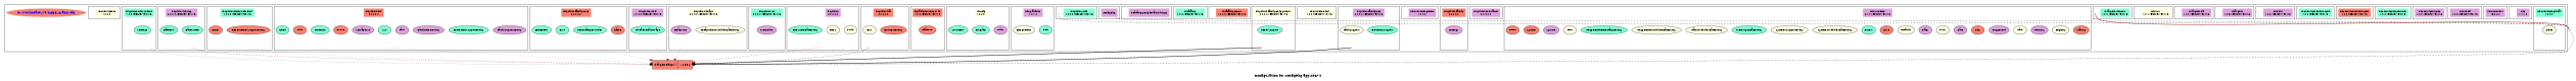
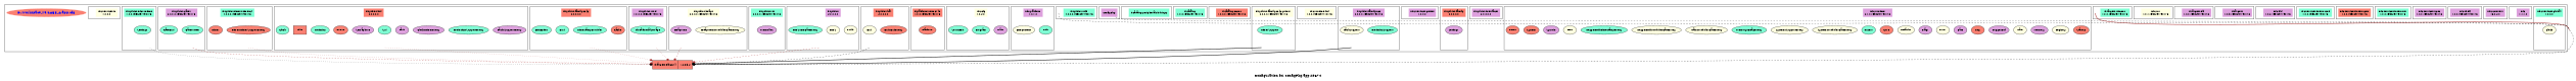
  digraph {
    compound=true
    concentrate=true
    label="\nConfiguration for configPkg/app.xe674"
    rankdir=TB
    ranksep=".50 equally"
    node [font=Helvetica fontcolor=black fontsize=10 style=filled]
    edge [style=invis]
    n1 [color=white fillcolor=aquamarine label="xdc.services.global\n1,0,0,0" shape=box]
    n2 [fillcolor=lightyellow label=Clock]
    xdc_services_global__bot [shape=point style=invis]
    n4 [color=white fillcolor=plum label="xdc\n1,1,1,0" shape=box]
    xdc__bot [shape=point style=invis]
    n6 [color=white fillcolor=plum label="xdc.corevers\n16,0,2,0" shape=box]
    n7 [color=white fillcolor=plum label="xdc.shelf\n1,0,0,1550297790176" shape=box]
    n8 [color=white fillcolor=plum label="xdc.services.spec\n1,0,0,1550297790176" shape=box]
    n9 [color=white fillcolor=aquamarine label="xdc.services.intern.xsr\n1,0,0,1550297790176" shape=box]
    n10 [color=white fillcolor=salmon label="xdc.services.intern.gen\n1,0,0,1550297790176" shape=box]
    n11 [color=white fillcolor=aquamarine label="xdc.services.intern.cmd\n1,0,0,1550297790176" shape=box]
    n12 [color=white fillcolor=plum label="xdc.bld\n1,0,2,1550297790176" shape=box]
    xdc_bld__bot [shape=point style=invis]
    n14 [color=white fillcolor=plum label="ti.targets\n1,0,3,1550297790176" shape=box]
    ti_targets__bot [shape=point style=invis]
    n16 [color=white fillcolor=plum label="ti.targets.elf\n1,0,0,1550297790176" shape=box]
    ti_targets_elf__bot [shape=point style=invis]
    n18 [color=white fillcolor=lightyellow label="xdc.rov\n1,0,1,1550297790176" shape=box]
    xdc_rov__bot [shape=point style=invis]
    n20 [color=white fillcolor=plum label="xdc.runtime\n2,1,0,1550297790176" shape=box]
    n21 [fillcolor=aquamarine label=Assert]
    n22 [fillcolor=salmon label=Core]
    n23 [fillcolor=lightyellow label=Defaults]
    n24 [fillcolor=plum label=Diags]
    n25 [fillcolor=lightyellow label=Error]
    n26 [fillcolor=plum label=Gate]
    n27 [fillcolor=salmon label=Log]
    n28 [fillcolor=plum label=LoggerBuf]
    n29 [fillcolor=lightyellow label=Main]
    n30 [fillcolor=plum label=Memory]
    n31 [fillcolor=lightyellow label=Registry]
    n32 [fillcolor=salmon label=Startup]
    n33 [fillcolor=salmon label=Reset]
    n34 [fillcolor=salmon label=System]
    n35 [fillcolor=plum label=SysMin]
    n36 [fillcolor=lightyellow label=Text]
    n37 [fillcolor=aquamarine label=LoggerBuf_TimestampProxy]
    n38 [fillcolor=lightyellow label=LoggerBuf_Module_GateProxy]
    n39 [fillcolor=lightyellow label=Main_Module_GateProxy]
    n40 [fillcolor=aquamarine label=Memory_HeapProxy]
    n41 [fillcolor=lightyellow label=System_SupportProxy]
    n42 [fillcolor=lightyellow label=System_Module_GateProxy]
    xdc_runtime__bot [shape=point style=invis]
    n44 [color=white fillcolor=aquamarine label="ti.targets.rts6000\n1,0,0,1550297790176" shape=box]
    ti_targets_rts6000__bot [shape=point style=invis]
    n46 [color=white fillcolor=plum label="ti.sysbios.interfaces\n2,0,0,0,0" shape=box]
    n47 [color=white fillcolor=salmon label="ti.sysbios.family\n2,0,0,0,0" shape=box]
    n48 [fillcolor=plum label=Settings]
    ti_sysbios_family__bot [shape=point style=invis]
    n50 [color=white fillcolor=plum label="xdc.services.getset\n1,0,0,0" shape=box]
    xdc_services_getset__bot [shape=point style=invis]
    n52 [color=white fillcolor=plum label="ti.sysbios.family.c62\n2,0,0,0,1550297790176" shape=box]
    n53 [fillcolor=lightyellow label=TaskSupport]
    n54 [fillcolor=aquamarine label=IntrinsicsSupport]
    ti_sysbios_family_c62__bot [shape=point style=invis]
    n56 [color=white fillcolor=lightyellow label="xdc.runtime.knl\n1,0,0,1550297710176" shape=box]
    xdc_runtime_knl__bot [shape=point style=invis]
    n58 [color=white fillcolor=lightyellow label="ti.sysbios.family.c64p.primus\n2,0,0,0,1550297790176" shape=box]
    n59 [fillcolor=aquamarine label=TimerSupport]
    ti_sysbios_family_c64p_primus__bot [shape=point style=invis]
    n61 [color=white fillcolor=salmon label="ti.catalog.c6000\n1,0,0,0,1550297790176" shape=box]
    ti_catalog_c6000__bot [shape=point style=invis]
    n63 [color=white fillcolor=aquamarine label="ti.catalog\n1,0,0,1550297790176" shape=box]
-   n64 [color=white fillcolor=plum label="ti.catalog.peripherals.hdvicp2\n" shape=box]
+   n64 [color=white fillcolor=aquamarine label="ti.catalog.peripherals.hdvicp2\n" shape=box]
    ti_catalog_peripherals_hdvicp2__bot [shape=point style=invis]
    n66 [color=white fillcolor=plum label="xdc.platform\n1,0,1,0" shape=box]
    n67 [fillcolor=lightyellow label=ExeContext]
    n68 [fillcolor=aquamarine label=Utils]
    xdc_platform__bot [shape=point style=invis]
    n70 [color=white fillcolor=lightyellow label="xdc.cfg\n1,0,2,0" shape=box]
    n71 [fillcolor=aquamarine label=Program]
    n72 [fillcolor=plum label=Main]
    n73 [fillcolor=aquamarine label=SourceDir]
    xdc_cfg__bot [shape=point style=invis]
    n75 [color=white fillcolor=salmon label="ti.platforms.evm6748\n1,0,0,1550297790176" shape=box]
    n76 [fillcolor=salmon label=Platform]
    ti_platforms_evm6748__bot [shape=point style=invis]
    n78 [color=white fillcolor=salmon label="ti.sysbios.hal\n2,0,0,0,0" shape=box]
    n79 [fillcolor=lightyellow label=Hwi]
    n80 [fillcolor=salmon label=Hwi_HwiProxy]
    ti_sysbios_hal__bot [shape=point style=invis]
    n82 [color=white fillcolor=plum label="ti.sysbios\n2,0,0,0,0" shape=box]
    n83 [fillcolor=lightyellow label=BIOS]
    n84 [fillcolor=lightyellow label=Build]
    n85 [fillcolor=aquamarine label=BIOS_RtsGateProxy]
    ti_sysbios__bot [shape=point style=invis]
    n87 [color=white fillcolor=aquamarine label="ti.sysbios.rts\n2,0,0,0,1550297790176" shape=box]
    n88 [fillcolor=plum label=MemAlloc]
    ti_sysbios_rts__bot [shape=point style=invis]
    n90 [color=white fillcolor=plum label="ti.sysbios.rts.ti\n1,0,0,0,1550297790176" shape=box]
    n91 [fillcolor=aquamarine label=ThreadLocalStorage]
    ti_sysbios_rts_ti__bot [shape=point style=invis]
    n93 [color=white fillcolor=salmon label="ti.sysbios.family.c64p\n2,0,0,0,0" shape=box]
    n94 [fillcolor=aquamarine label=Exception]
    n95 [fillcolor=aquamarine label=Hwi]
    n96 [fillcolor=aquamarine label=TimestampProvider]
    n97 [fillcolor=salmon label=Cache]
    ti_sysbios_family_c64p__bot [shape=point style=invis]
    n99 [color=white fillcolor=salmon label="ti.sysbios.knl\n2,0,0,0,0" shape=box]
    n100 [fillcolor=aquamarine label=Clock]
-   n101 [fillcolor=salmon label=Idle]
+   n101 [fillcolor=salmon label=Idle shape=box]
    n102 [fillcolor=aquamarine label=Intrinsics]
    n103 [fillcolor=salmon label=Queue]
    n104 [fillcolor=plum label=Semaphore]
    n105 [fillcolor=aquamarine label=Swi]
    n106 [fillcolor=plum label=Task]
    n107 [fillcolor=plum label=Clock_TimerProxy]
    n108 [fillcolor=aquamarine label=Intrinsics_SupportProxy]
    n109 [fillcolor=plum label=Task_SupportProxy]
    ti_sysbios_knl__bot [shape=point style=invis]
    n111 [color=white fillcolor=aquamarine label="ti.sysbios.timers.timer64\n2,0,0,0,1550297790176" shape=box]
    n112 [fillcolor=salmon label=Timer]
    n113 [fillcolor=salmon label=Timer_TimerSupportProxy]
    ti_sysbios_timers_timer64__bot [shape=point style=invis]
-   n115 [color=white fillcolor=plum label="ti.sysbios.hdvicp\n2,0,0,0,1550297790176" shape=box]
+   n115 [color=white fillcolor=plum label="ti.sysbios.gates\n2,0,0,0,1550297790176" shape=box]
    n116 [fillcolor=aquamarine label=GateHwi]
    n117 [fillcolor=aquamarine label=GateMutex]
    ti_sysbios_gates__bot [shape=point style=invis]
    n119 [color=white fillcolor=aquamarine label="ti.sysbios.xdcruntime\n1,0,0,1550297790176" shape=box]
    n120 [fillcolor=aquamarine label=Settings]
    ti_sysbios_xdcruntime__bot [shape=point style=invis]
    n122 [color=white fillcolor=lightyellow label="ti.sysbios.heaps\n2,0,0,0,1550297790176" shape=box]
    n123 [fillcolor=plum label=HeapMem]
    n124 [fillcolor=lightyellow label=HeapMem_Module_GateProxy]
    ti_sysbios_heaps__bot [shape=point style=invis]
    n126 [color=white fillcolor=aquamarine label="ti.sysbios.utils\n2,0,0,0,1550297790176" shape=box]
    ti_sysbios_utils__bot [shape=point style=invis]
    n128 [color=white fillcolor=plum label="configPkg\n" shape=box]
    n129 [color=white fillcolor=lightyellow label="xdc.services.io\n1,0,0,0" shape=box]
    xdc_services_io__bot [shape=point style=invis]
    n131 [color=white fillcolor=salmon fontcolor=blue fontsize=14 label="D:/workspace_v9/LAB5_A/app.cfg"]
    n132 [fillcolor=salmon label="ti.targets.elf.C674|1,2,8.3,2" shape=record]
    subgraph cluster_1 {
      label=""
      n131
      subgraph cluster_2 {
        label=""
        n1
        n2
        xdc_services_global__bot
      }
      subgraph cluster_3 {
        label=""
        n4
        xdc__bot
      }
      subgraph cluster_4 {
        label=""
        n6
      }
      subgraph cluster_5 {
        label=""
        n7
      }
      subgraph cluster_6 {
        label=""
        n8
      }
      subgraph cluster_7 {
        label=""
        n9
      }
      subgraph cluster_8 {
        label=""
        n10
      }
      subgraph cluster_9 {
        label=""
        n11
      }
      subgraph cluster_10 {
        label=""
        n12
        xdc_bld__bot
      }
      subgraph cluster_11 {
        label=""
        n14
        ti_targets__bot
      }
      subgraph cluster_12 {
        label=""
        n16
        ti_targets_elf__bot
      }
      subgraph cluster_13 {
        label=""
        n18
        xdc_rov__bot
      }
      subgraph cluster_14 {
        label=""
        n20
        n21
        n22
        n23
        n24
        n25
        n26
        n27
        n28
        n29
        n30
        n31
        n32
        n33
        n34
        n35
        n36
        n37
        n38
        n39
        n40
        n41
        n42
        xdc_runtime__bot
      }
      subgraph cluster_15 {
        label=""
        n44
        ti_targets_rts6000__bot
      }
      subgraph cluster_16 {
        label=""
        n46
      }
      subgraph cluster_17 {
        label=""
        n47
        n48
        ti_sysbios_family__bot
      }
      subgraph cluster_18 {
        label=""
        n50
        xdc_services_getset__bot
      }
      subgraph cluster_19 {
        label=""
        n52
        n53
        n54
        ti_sysbios_family_c62__bot
      }
      subgraph cluster_20 {
        label=""
        n56
        xdc_runtime_knl__bot
      }
      subgraph cluster_21 {
        label=""
        n58
        n59
        ti_sysbios_family_c64p_primus__bot
      }
      subgraph cluster_22 {
        label=""
        n61
        ti_catalog_c6000__bot
      }
      subgraph cluster_23 {
        label=""
        n63
      }
      subgraph cluster_24 {
        label=""
        n64
        ti_catalog_peripherals_hdvicp2__bot
      }
      subgraph cluster_25 {
        label=""
        n66
        n67
        n68
        xdc_platform__bot
      }
      subgraph cluster_26 {
        label=""
        n70
        n71
        n72
        n73
        xdc_cfg__bot
      }
      subgraph cluster_27 {
        label=""
        n75
        n76
        ti_platforms_evm6748__bot
      }
      subgraph cluster_28 {
        label=""
        n78
        n79
        n80
        ti_sysbios_hal__bot
      }
      subgraph cluster_29 {
        label=""
        n82
        n83
        n84
        n85
        ti_sysbios__bot
      }
      subgraph cluster_30 {
        label=""
        n87
        n88
        ti_sysbios_rts__bot
      }
      subgraph cluster_31 {
        label=""
        n90
        n91
        ti_sysbios_rts_ti__bot
      }
      subgraph cluster_32 {
        label=""
        n93
        n94
        n95
        n96
        n97
        ti_sysbios_family_c64p__bot
      }
      subgraph cluster_33 {
        label=""
        n99
        n100
        n101
        n102
        n103
        n104
        n105
        n106
        n107
        n108
        n109
        ti_sysbios_knl__bot
      }
      subgraph cluster_34 {
        label=""
        n111
        n112
        n113
        ti_sysbios_timers_timer64__bot
      }
      subgraph cluster_35 {
        label=""
        n115
        n116
        n117
        ti_sysbios_gates__bot
      }
      subgraph cluster_36 {
        label=""
        n119
        n120
        ti_sysbios_xdcruntime__bot
      }
      subgraph cluster_37 {
        label=""
        n122
        n123
        n124
        ti_sysbios_heaps__bot
      }
      subgraph cluster_38 {
        label=""
        n126
        ti_sysbios_utils__bot
      }
      subgraph cluster_39 {
        label=""
        n128
      }
      subgraph cluster_40 {
        label=""
        n129
        xdc_services_io__bot
      }
    }
    n1 -> n2
    n2 -> xdc_services_global__bot
    n20 -> n21
    n20 -> n22
    n20 -> n23
    n20 -> n24
    n20 -> n25
    n20 -> n26
    n20 -> n27
    n20 -> n28
    n20 -> n29
    n20 -> n30
    n20 -> n31
    n20 -> n32
    n20 -> n33
    n20 -> n34
    n20 -> n35
    n20 -> n36
    n20 -> n37
    n20 -> n38
    n20 -> n39
    n20 -> n40
    n20 -> n41
    n20 -> n42
    n21 -> xdc_runtime__bot
    n22 -> xdc_runtime__bot
    n23 -> xdc_runtime__bot
    n24 -> xdc_runtime__bot
    n25 -> xdc_runtime__bot
    n26 -> xdc_runtime__bot
    n27 -> xdc_runtime__bot
    n28 -> xdc_runtime__bot
    n29 -> xdc_runtime__bot
    n30 -> xdc_runtime__bot
    n31 -> xdc_runtime__bot
    n32 -> xdc_runtime__bot
    n33 -> xdc_runtime__bot
    n34 -> xdc_runtime__bot
    n35 -> xdc_runtime__bot
    n36 -> xdc_runtime__bot
    n37 -> xdc_runtime__bot
    n38 -> xdc_runtime__bot
    n39 -> xdc_runtime__bot
    n40 -> xdc_runtime__bot
    n41 -> xdc_runtime__bot
    n42 -> xdc_runtime__bot
    ti_targets_rts6000__bot -> n132 [arrowhead=diamond color=brown style=bold]
    n47 -> n48
    n48 -> ti_sysbios_family__bot
    n52 -> n53
    n52 -> n54
    n53 -> ti_sysbios_family_c62__bot
    n54 -> ti_sysbios_family_c62__bot
    ti_sysbios_family_c62__bot -> n132 [arrowhead=diamond color=black style=bold]
    n58 -> n59
    n59 -> ti_sysbios_family_c64p_primus__bot
    ti_sysbios_family_c64p_primus__bot -> n132 [arrowhead=dot color=black style=bold]
    n66 -> n67
    n66 -> n68
    n67 -> xdc_platform__bot
    n68 -> xdc_platform__bot
    n70 -> n71
    n70 -> n72
    n70 -> n73
    n71 -> xdc_cfg__bot
    n72 -> xdc_cfg__bot
    n73 -> xdc_cfg__bot
    n75 -> n76
    n76 -> ti_platforms_evm6748__bot
    n78 -> n79
    n78 -> n80
    n79 -> ti_sysbios_hal__bot
    n80 -> ti_sysbios_hal__bot
    ti_sysbios_hal__bot -> n132 [arrowhead=box color=black style=dashed]
    n82 -> n83
    n82 -> n84
    n82 -> n85
    n83 -> ti_sysbios__bot
    n84 -> ti_sysbios__bot
    n85 -> ti_sysbios__bot
    ti_sysbios__bot -> n132 [arrowhead=diamond color=brown style=dashed]
    n87 -> n88
    n88 -> ti_sysbios_rts__bot
    n90 -> n91
    n91 -> ti_sysbios_rts_ti__bot
    ti_sysbios_rts_ti__bot -> n132 [arrowhead=dot color=brown style=dotted]
    n93 -> n94
    n93 -> n95
    n93 -> n96
    n93 -> n97
    n94 -> ti_sysbios_family_c64p__bot
    n95 -> ti_sysbios_family_c64p__bot
    n96 -> ti_sysbios_family_c64p__bot
    n97 -> ti_sysbios_family_c64p__bot
    ti_sysbios_family_c64p__bot -> n132 [arrowhead=diamond color=brown style=dotted]
    n99 -> n100
    n99 -> n101
    n99 -> n102
    n99 -> n103
    n99 -> n104
    n99 -> n105
    n99 -> n106
    n99 -> n107
    n99 -> n108
    n99 -> n109
    n100 -> ti_sysbios_knl__bot
    n101 -> ti_sysbios_knl__bot
    n102 -> ti_sysbios_knl__bot
    n103 -> ti_sysbios_knl__bot
    n104 -> ti_sysbios_knl__bot
    n105 -> ti_sysbios_knl__bot
    n106 -> ti_sysbios_knl__bot
    n107 -> ti_sysbios_knl__bot
    n108 -> ti_sysbios_knl__bot
    n109 -> ti_sysbios_knl__bot
    ti_sysbios_knl__bot -> n132 [arrowhead=dot color=brown style=dotted]
    n111 -> n112
    n111 -> n113
    n112 -> ti_sysbios_timers_timer64__bot
    n113 -> ti_sysbios_timers_timer64__bot
    ti_sysbios_timers_timer64__bot -> n132 [arrowhead=diamond color=brown style=dotted]
    n115 -> n116
    n115 -> n117
    n116 -> ti_sysbios_gates__bot
    n117 -> ti_sysbios_gates__bot
    ti_sysbios_gates__bot -> n132 [arrowhead=box color=brown style=dashed]
    n119 -> n120
    n120 -> ti_sysbios_xdcruntime__bot
    ti_sysbios_xdcruntime__bot -> n132 [arrowhead=diamond color=black style=dotted]
    n122 -> n123
    n122 -> n124
    n123 -> ti_sysbios_heaps__bot
    n124 -> ti_sysbios_heaps__bot
    ti_sysbios_heaps__bot -> n132 [arrowhead=dot color=brown style=dashed]
    ti_sysbios_utils__bot -> n132 [arrowhead=diamond color=black style=dashed]
    n128 -> n132 [arrowhead=dot color=black style=dashed]
  }
